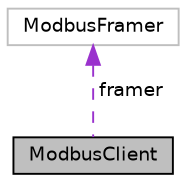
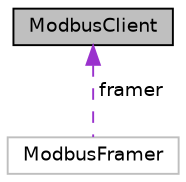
  digraph {
    node [fontname=Helvetica fontsize=10 shape=record style=filled]
    n1 [color=black fillcolor=grey75 fontcolor=black height=0.2 label=ModbusClient width=0.4]
    n2 [color=grey75 fillcolor=white height=0.2 label=ModbusFramer width=0.4]
-   n2 -> n1 [color=darkorchid3 dir=back fontname=Helvetica fontsize=10 label=" framer" labelfontname=Helvetica labelfontsize=10 style=dashed]
+   n1 -> n2 [color=darkorchid3 dir=back fontname=Helvetica fontsize=10 label=" framer" labelfontname=Helvetica labelfontsize=10 style=dashed]
  }
